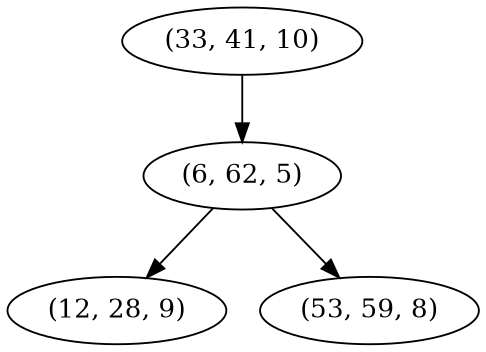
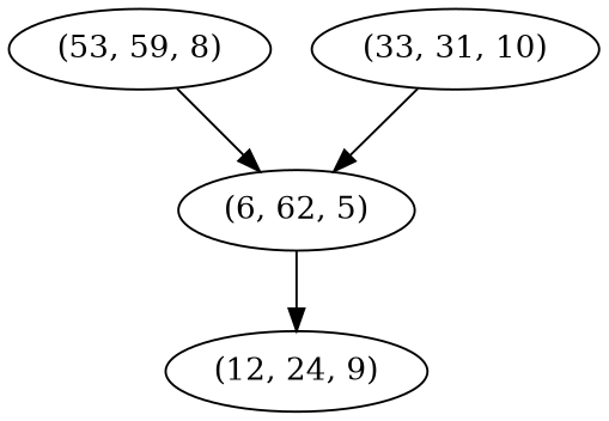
  digraph {
    "(6, 62, 5)"
-   "(12, 24, 9)" [label="(12, 28, 9)"]
+   "(12, 24, 9)"
    "(53, 59, 8)"
-   "(33, 41, 10)"
+   "(33, 41, 10)" [label="(33, 31, 10)"]
    "(6, 62, 5)" -> "(12, 24, 9)"
-   "(6, 62, 5)" -> "(53, 59, 8)"
+   "(53, 59, 8)" -> "(6, 62, 5)"
    "(33, 41, 10)" -> "(6, 62, 5)"
  }
